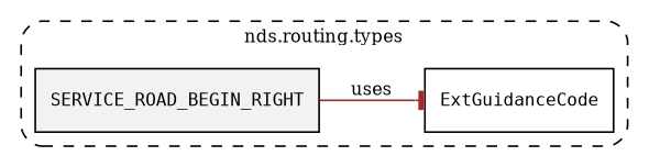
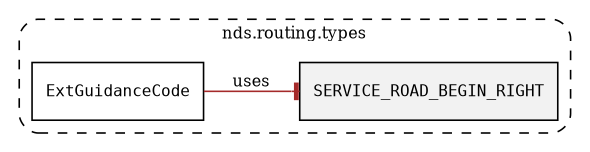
  digraph {
    fontsize=10
    rankdir=LR
    node [fontsize=10 shape=box]
    n1 [fillcolor="#0000000D" label=<<font face="monospace"><table align="center" border="0" cellspacing="0" cellpadding="0"><tr><td href="../../../content/packages/nds.routing.types.html#Constant-SERVICE_ROAD_BEGIN_RIGHT" title="Constant defined in nds.routing.types">SERVICE_ROAD_BEGIN_RIGHT</td></tr></table></font>> style=filled]
    n2 [label=<<font face="monospace"><table align="center" border="0" cellspacing="0" cellpadding="0"><tr><td href="../../../content/packages/nds.routing.types.html#Subtype-ExtGuidanceCode" title="Subtype defined in nds.routing.types">ExtGuidanceCode</td></tr></table></font>>]
    subgraph cluster_1 {
      label="nds.routing.types"
      style="dashed, rounded"
      n1
      n2
    }
-   n1 -> n2 [fontsize=10 label=uses color=brown arrowhead=tee]
+   n2 -> n1 [fontsize=10 label=uses color=brown arrowhead=tee]
  }
